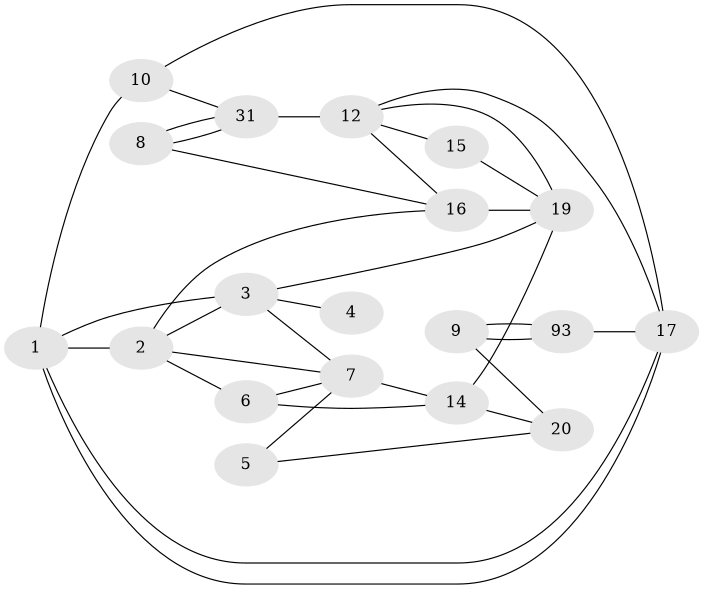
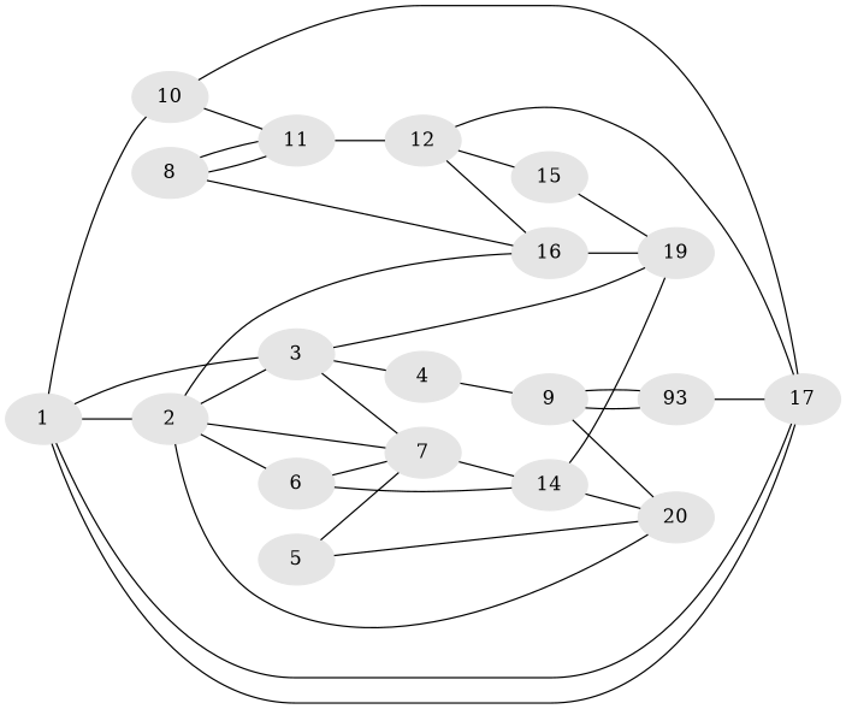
  graph {
    rankdir=LR
    node [color=gray90 style=filled]
    1
    2
    3
    10
    17
    6
    7
    16
    20
    4
    19
-   11 [label=31]
+   11
    14
    9
    n15 [label=93]
    5
    8
    12
    15
    1 -- 2
    1 -- 3
    1 -- 10
    1 -- 17
    1 -- 17
    2 -- 3
    2 -- 6
    2 -- 7
    2 -- 16
+   2 -- 20
    3 -- 7
    3 -- 4
    3 -- 19
    10 -- 17
    10 -- 11
    6 -- 7
    6 -- 14
    7 -- 14
    16 -- 19
+   4 -- 9
    11 -- 12
    14 -- 20
    14 -- 19
    9 -- 20
    9 -- n15
    9 -- n15
    n15 -- 17
    5 -- 7
    5 -- 20
    8 -- 16
    8 -- 11
    8 -- 11
    12 -- 17
    12 -- 16
-   12 -- 19
    12 -- 15
    15 -- 19
  }
